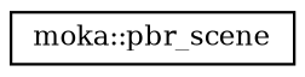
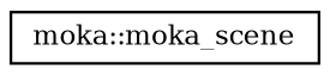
  digraph {
    rankdir=TB
    fontname="DejaVu Serif"
-   n1 [color=black fillcolor=white fontname="DejaVu Serif" fontsize=10 height=0.2 label="moka::pbr_scene" shape=record style=filled width=0.4]
+   n1 [color=black fillcolor=white fontname="DejaVu Serif" fontsize=10 height=0.2 label="moka::moka_scene" shape=record style=filled width=0.4]
  }
